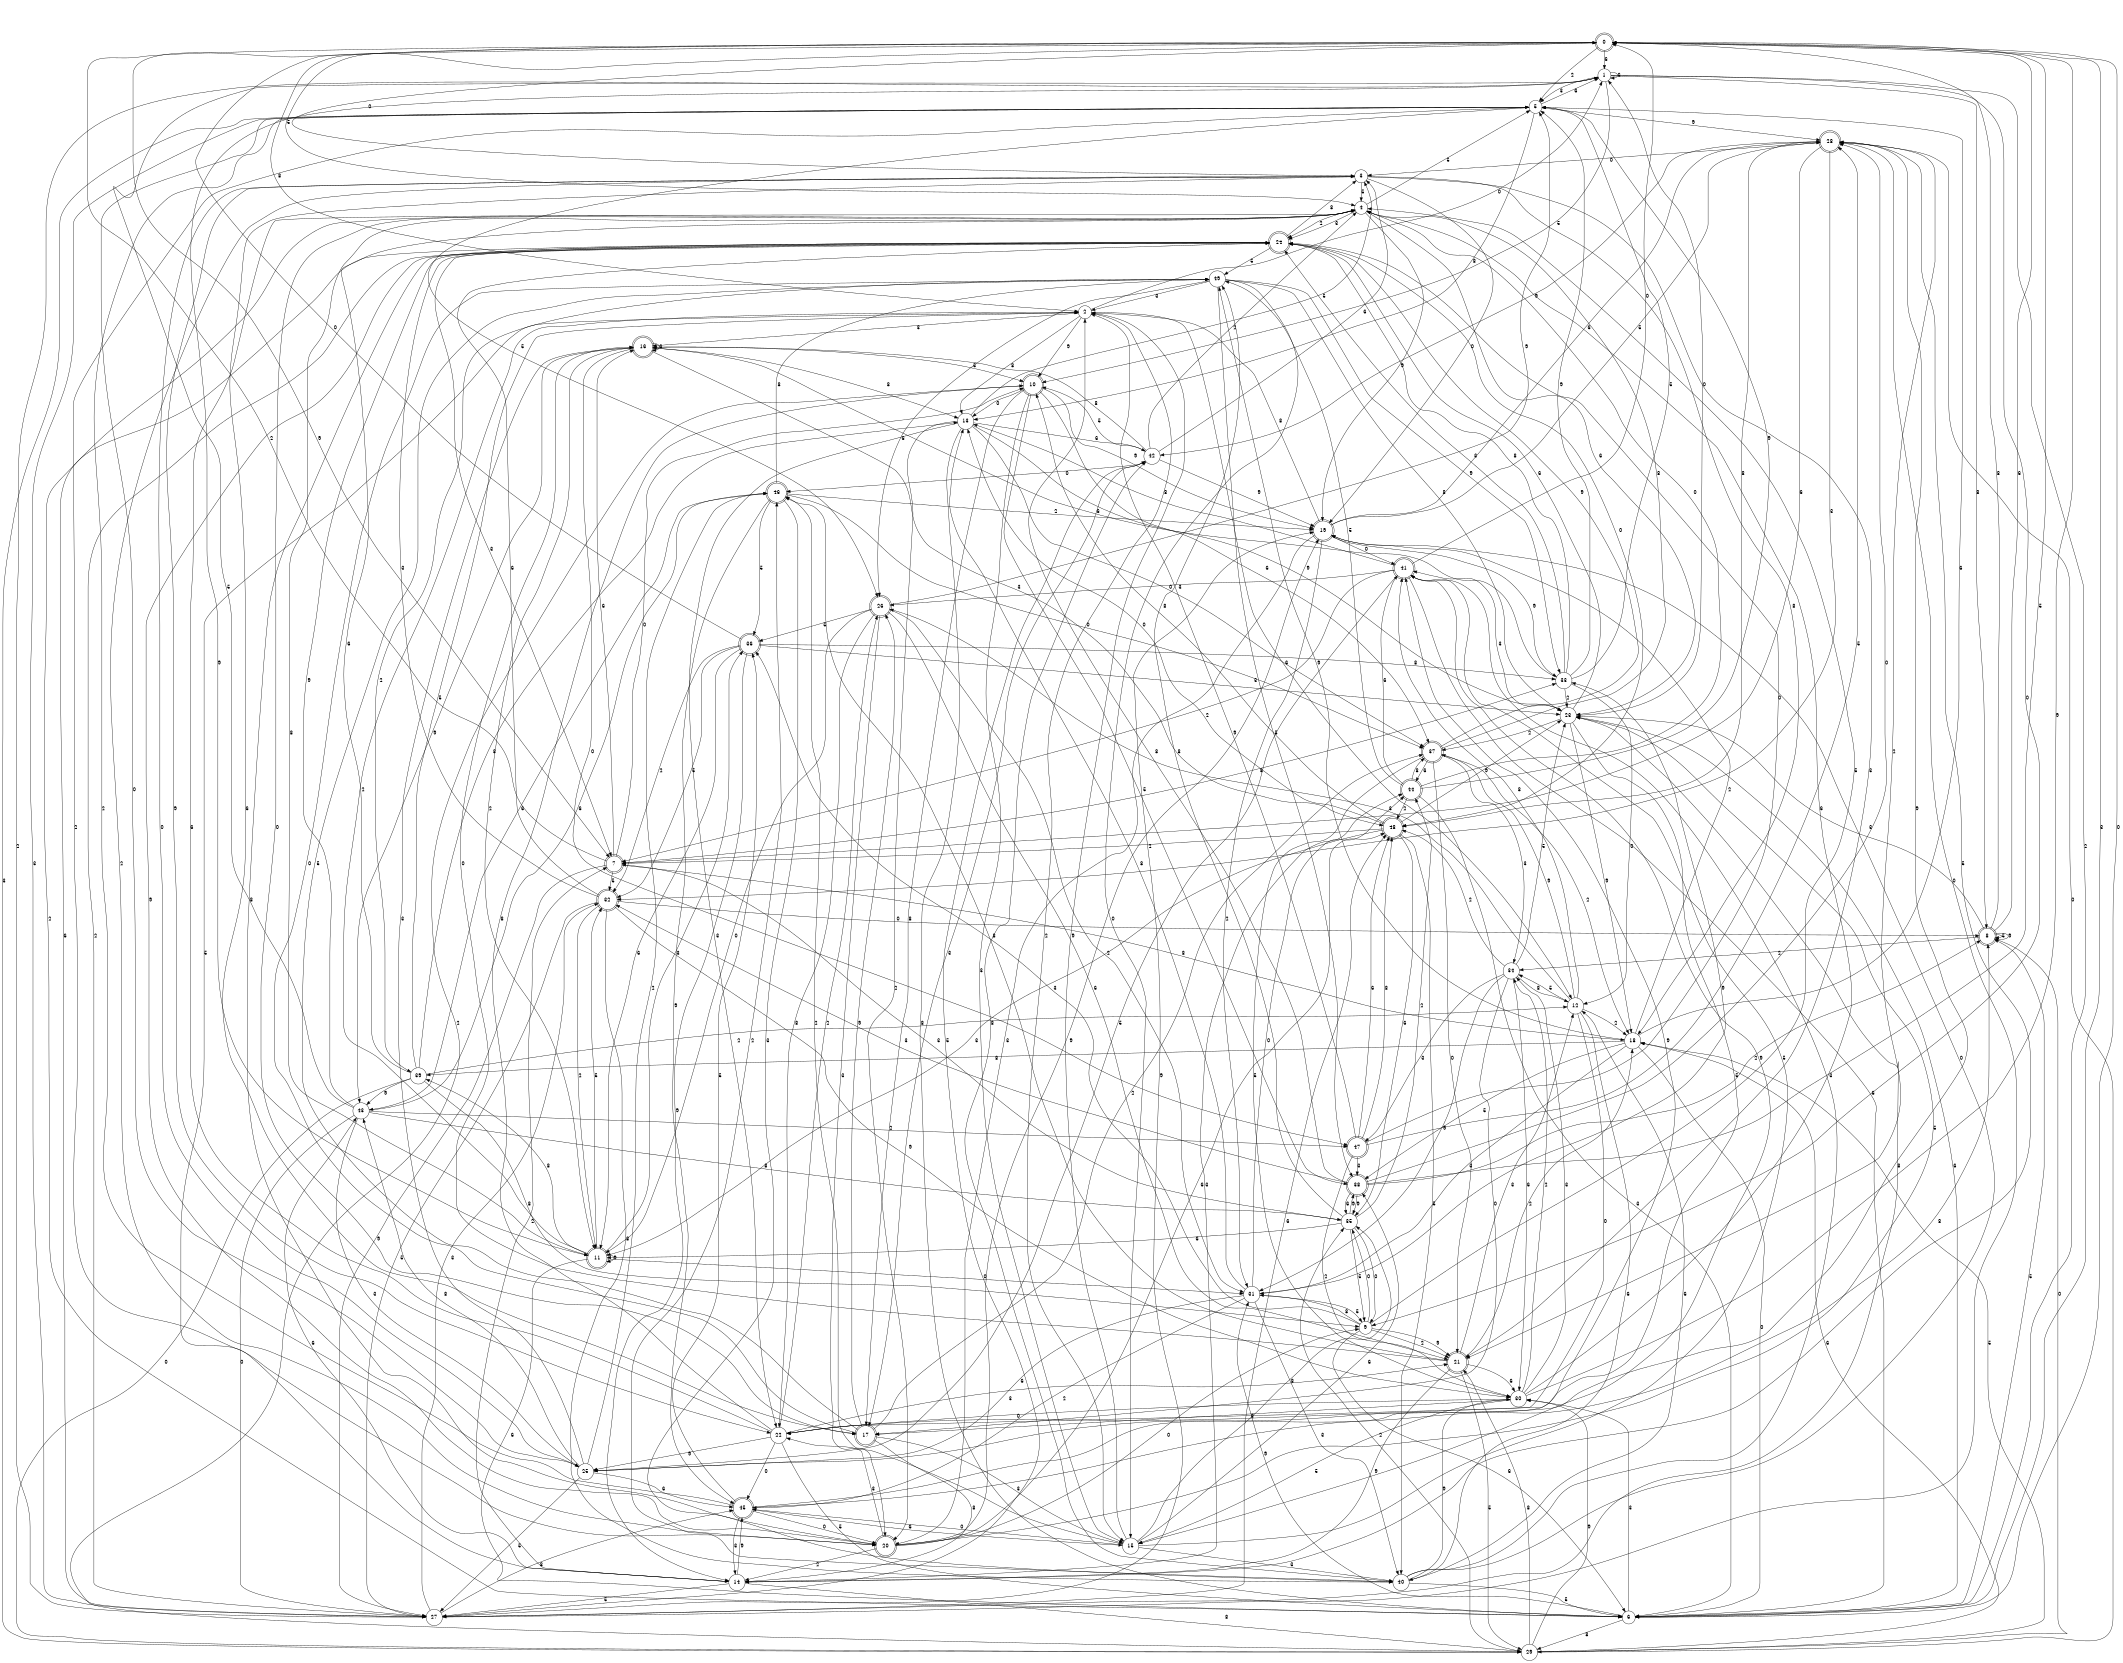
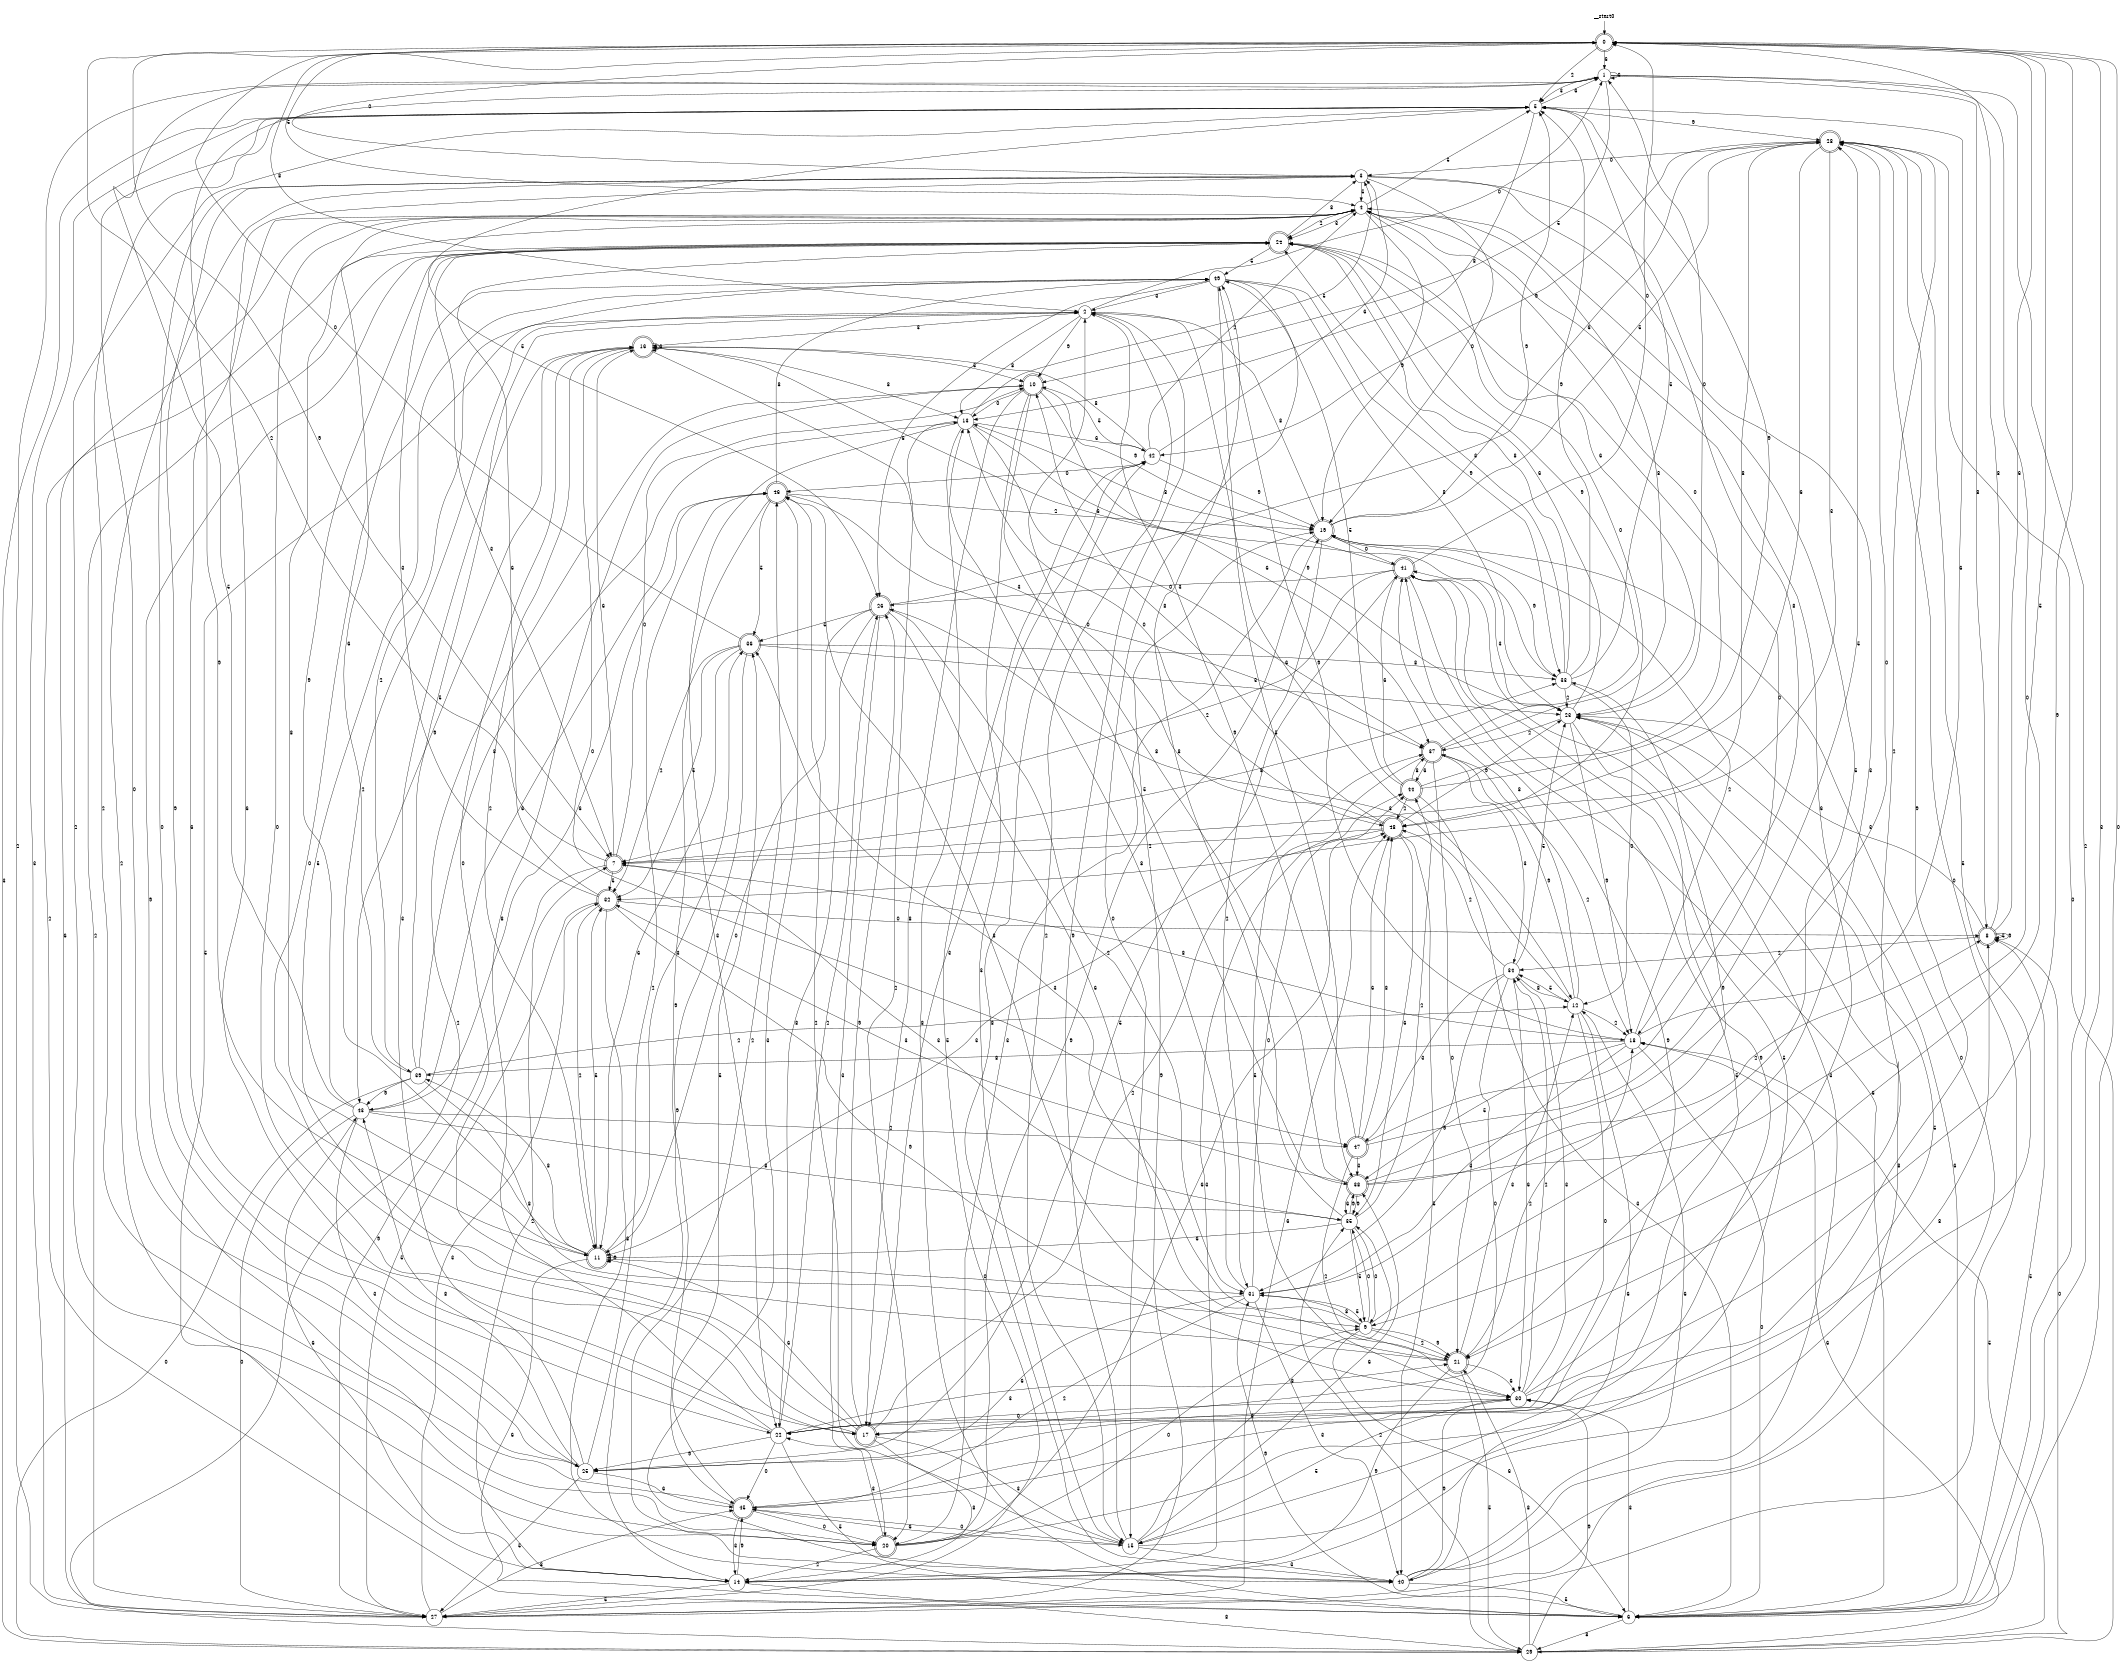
  digraph {
    node [shape=circle]
    n1 [label=0 shape=doublecircle]
    n2 [label=1]
    n3 [label=2]
    n4 [label=3]
    n5 [label=4]
    n6 [label=5]
    n7 [label=6]
    n8 [label=7 shape=doublecircle]
    n9 [label=8 shape=doublecircle]
    n10 [label=9]
    n11 [label=10 shape=doublecircle]
    n12 [label=11 shape=doublecircle]
    n13 [label=12]
    n14 [label=13]
    n15 [label=14]
    n16 [label=15]
    n17 [label=16 shape=doublecircle]
    n18 [label=17 shape=doublecircle]
    n19 [label=18]
    n20 [label=19 shape=doublecircle]
    n21 [label=20 shape=doublecircle]
    n22 [label=21 shape=doublecircle]
    n23 [label=22]
    n24 [label=23]
    n25 [label=24 shape=doublecircle]
    n26 [label=25]
    n27 [label=26 shape=doublecircle]
    n28 [label=27]
    n29 [label=28 shape=doublecircle]
    n30 [label=29]
    n31 [label=30]
    n32 [label=31]
    n33 [label=32 shape=doublecircle]
    n34 [label=33]
    n35 [label=34]
    n36 [label=35]
    n37 [label=36 shape=doublecircle]
    n38 [label=37 shape=doublecircle]
    n39 [label=38 shape=doublecircle]
    n40 [label=39]
    n41 [label=40]
    n42 [label=41 shape=doublecircle]
    n43 [label=42]
    n44 [label=43]
    n45 [label=44 shape=doublecircle]
    n46 [label=45 shape=doublecircle]
    n47 [label=46 shape=doublecircle]
    n48 [label=47 shape=doublecircle]
    n49 [label=48 shape=doublecircle]
    n50 [label=49]
+   __start0 [height=0 shape=none width=0]
    n1 -> n2 [label=6]
    n1 -> n3 [label=8]
    n1 -> n4 [label=0]
    n1 -> n5 [label=5]
    n1 -> n6 [label=2]
    n1 -> n7 [label=3]
    n1 -> n8 [label=9]
    n2 -> n2 [label=6]
    n2 -> n6 [label=3]
    n2 -> n7 [label=2]
    n2 -> n9 [label=8]
    n2 -> n10 [label=0]
    n2 -> n11 [label=5]
    n2 -> n12 [label=9]
    n3 -> n2 [label=0]
    n3 -> n11 [label=9]
    n3 -> n13 [label=6]
    n3 -> n14 [label=8]
    n3 -> n15 [label=5]
    n3 -> n16 [label=2]
    n3 -> n17 [label=3]
    n4 -> n5 [label=5]
    n4 -> n18 [label=6]
    n4 -> n19 [label=8]
    n4 -> n20 [label=0]
    n4 -> n21 [label=2]
    n4 -> n22 [label=3]
    n4 -> n23 [label=9]
    n5 -> n6 [label=5]
    n5 -> n12 [label=8]
    n5 -> n18 [label=0]
    n5 -> n20 [label=9]
    n5 -> n24 [label=6]
    n5 -> n25 [label=2]
    n5 -> n25 [label=3]
    n6 -> n2 [label=6]
    n6 -> n14 [label=8]
    n6 -> n21 [label=2]
    n6 -> n26 [label=0]
    n6 -> n27 [label=5]
    n6 -> n28 [label=3]
    n6 -> n29 [label=9]
    n7 -> n1 [label=0]
    n7 -> n5 [label=2]
    n7 -> n9 [label=5]
    n7 -> n24 [label=6]
    n7 -> n30 [label=8]
    n7 -> n31 [label=3]
    n7 -> n32 [label=9]
    n8 -> n1 [label=2]
    n8 -> n11 [label=0]
    n8 -> n17 [label=6]
    n8 -> n19 [label=8]
    n8 -> n28 [label=9]
    n8 -> n33 [label=5]
    n8 -> n34 [label=3]
    n9 -> n1 [label=6]
    n9 -> n1 [label=8]
    n9 -> n9 [label=5]
    n9 -> n9 [label=9]
    n9 -> n24 [label=3]
    n9 -> n30 [label=0]
    n9 -> n35 [label=2]
    n10 -> n5 [label=5]
    n10 -> n7 [label=6]
    n10 -> n22 [label=2]
    n10 -> n22 [label=9]
    n10 -> n32 [label=8]
    n10 -> n36 [label=0]
    n10 -> n37 [label=3]
    n11 -> n14 [label=0]
    n11 -> n16 [label=3]
    n11 -> n18 [label=8]
    n11 -> n20 [label=9]
    n11 -> n30 [label=2]
    n11 -> n38 [label=6]
    n11 -> n39 [label=5]
    n12 -> n3 [label=2]
    n12 -> n7 [label=6]
    n12 -> n12 [label=9]
    n12 -> n32 [label=0]
    n12 -> n33 [label=5]
    n12 -> n37 [label=3]
    n12 -> n40 [label=8]
    n13 -> n19 [label=2]
    n13 -> n23 [label=0]
    n13 -> n27 [label=3]
    n13 -> n35 [label=5]
    n13 -> n38 [label=9]
    n13 -> n41 [label=6]
    n13 -> n42 [label=8]
    n14 -> n4 [label=5]
    n14 -> n7 [label=8]
    n14 -> n21 [label=2]
    n14 -> n23 [label=3]
    n14 -> n24 [label=9]
    n14 -> n38 [label=0]
    n14 -> n43 [label=6]
    n15 -> n8 [label=2]
    n15 -> n28 [label=5]
    n15 -> n30 [label=8]
    n15 -> n44 [label=6]
    n15 -> n45 [label=3]
    n15 -> n46 [label=9]
    n16 -> n3 [label=9]
    n16 -> n36 [label=8]
    n16 -> n39 [label=6]
    n16 -> n41 [label=3]
    n16 -> n42 [label=5]
    n16 -> n46 [label=0]
    n16 -> n47 [label=2]
    n17 -> n11 [label=5]
    n17 -> n12 [label=2]
    n17 -> n14 [label=8]
    n17 -> n17 [label=6]
    n17 -> n44 [label=9]
    n17 -> n48 [label=0]
    n17 -> n49 [label=3]
+   n18 -> n12 [label=6]
    n18 -> n15 [label=8]
    n18 -> n16 [label=3]
    n18 -> n27 [label=9]
    n18 -> n38 [label=2]
    n18 -> n50 [label=0]
    n18 -> n50 [label=5]
    n19 -> n6 [label=6]
    n19 -> n7 [label=0]
    n19 -> n20 [label=2]
    n19 -> n32 [label=3]
    n19 -> n39 [label=5]
    n19 -> n40 [label=8]
    n19 -> n50 [label=9]
    n20 -> n3 [label=8]
    n20 -> n21 [label=3]
    n20 -> n29 [label=6]
    n20 -> n29 [label=5]
    n20 -> n32 [label=2]
    n20 -> n34 [label=9]
    n20 -> n42 [label=0]
    n21 -> n10 [label=0]
    n21 -> n15 [label=2]
    n21 -> n20 [label=9]
    n21 -> n23 [label=3]
    n21 -> n24 [label=5]
-   n21 -> n25 [label=8]
    n21 -> n49 [label=6]
    n22 -> n13 [label=3]
    n22 -> n15 [label=9]
    n22 -> n17 [label=0]
    n22 -> n19 [label=2]
    n22 -> n30 [label=5]
    n22 -> n31 [label=6]
    n22 -> n47 [label=8]
    n23 -> n5 [label=6]
    n23 -> n7 [label=5]
    n23 -> n11 [label=8]
    n23 -> n22 [label=3]
    n23 -> n26 [label=9]
    n23 -> n27 [label=2]
    n23 -> n46 [label=0]
    n24 -> n2 [label=0]
    n24 -> n19 [label=9]
    n24 -> n23 [label=5]
    n24 -> n25 [label=6]
    n24 -> n28 [label=8]
    n24 -> n38 [label=2]
    n24 -> n42 [label=3]
    n25 -> n4 [label=8]
    n25 -> n8 [label=3]
    n25 -> n21 [label=9]
    n25 -> n28 [label=6]
    n25 -> n28 [label=2]
    n25 -> n49 [label=0]
    n25 -> n50 [label=5]
    n26 -> n4 [label=0]
    n26 -> n17 [label=3]
    n26 -> n28 [label=5]
    n26 -> n29 [label=9]
    n26 -> n44 [label=8]
    n26 -> n46 [label=6]
    n26 -> n47 [label=2]
    n27 -> n6 [label=9]
    n27 -> n12 [label=0]
    n27 -> n21 [label=3]
    n27 -> n22 [label=6]
    n27 -> n23 [label=8]
    n27 -> n32 [label=2]
    n27 -> n37 [label=5]
    n28 -> n2 [label=2]
    n28 -> n20 [label=9]
    n28 -> n29 [label=0]
    n28 -> n33 [label=3]
    n28 -> n43 [label=5]
    n28 -> n46 [label=8]
    n28 -> n49 [label=6]
    n29 -> n4 [label=0]
    n29 -> n8 [label=6]
    n29 -> n15 [label=5]
    n29 -> n22 [label=2]
    n29 -> n33 [label=3]
    n29 -> n43 [label=9]
    n29 -> n49 [label=8]
    n30 -> n6 [label=3]
    n30 -> n19 [label=6]
    n30 -> n19 [label=5]
    n30 -> n22 [label=8]
    n30 -> n29 [label=0]
    n30 -> n31 [label=9]
    n30 -> n36 [label=2]
    n31 -> n1 [label=9]
    n31 -> n5 [label=6]
    n31 -> n16 [label=5]
    n31 -> n18 [label=8]
    n31 -> n23 [label=0]
    n31 -> n35 [label=2]
    n31 -> n35 [label=3]
    n32 -> n10 [label=5]
    n32 -> n14 [label=8]
    n32 -> n26 [label=6]
    n32 -> n34 [label=9]
    n32 -> n41 [label=3]
    n32 -> n45 [label=0]
    n32 -> n46 [label=2]
    n33 -> n9 [label=0]
    n33 -> n12 [label=2]
    n33 -> n25 [label=6]
    n33 -> n25 [label=3]
    n33 -> n28 [label=5]
    n33 -> n31 [label=9]
    n33 -> n41 [label=8]
    n34 -> n6 [label=5]
    n34 -> n6 [label=9]
    n34 -> n13 [label=0]
    n34 -> n17 [label=6]
    n34 -> n24 [label=2]
    n34 -> n25 [label=8]
    n34 -> n25 [label=3]
    n35 -> n13 [label=8]
    n35 -> n18 [label=0]
    n35 -> n24 [label=5]
    n35 -> n31 [label=6]
    n35 -> n32 [label=9]
    n35 -> n48 [label=3]
    n35 -> n49 [label=2]
    n36 -> n8 [label=3]
    n36 -> n10 [label=0]
    n36 -> n10 [label=5]
    n36 -> n12 [label=6]
    n36 -> n39 [label=9]
    n36 -> n45 [label=2]
    n36 -> n50 [label=8]
    n37 -> n1 [label=0]
    n37 -> n12 [label=6]
    n37 -> n15 [label=9]
    n37 -> n24 [label=3]
    n37 -> n33 [label=5]
    n37 -> n33 [label=2]
    n37 -> n34 [label=8]
    n38 -> n5 [label=8]
    n38 -> n19 [label=2]
    n38 -> n22 [label=0]
    n38 -> n25 [label=9]
    n38 -> n31 [label=5]
    n38 -> n35 [label=3]
    n38 -> n45 [label=6]
    n39 -> n1 [label=5]
    n39 -> n3 [label=8]
    n39 -> n9 [label=2]
    n39 -> n29 [label=0]
    n39 -> n33 [label=3]
    n39 -> n36 [label=6]
    n39 -> n36 [label=9]
    n40 -> n3 [label=5]
    n40 -> n5 [label=6]
    n40 -> n10 [label=8]
    n40 -> n13 [label=2]
    n40 -> n14 [label=3]
    n40 -> n30 [label=0]
    n40 -> n44 [label=9]
    n41 -> n7 [label=5]
    n41 -> n13 [label=6]
    n41 -> n20 [label=0]
    n41 -> n31 [label=9]
    n41 -> n42 [label=3]
    n41 -> n43 [label=8]
    n41 -> n47 [label=2]
    n42 -> n1 [label=0]
    n42 -> n7 [label=6]
    n42 -> n8 [label=2]
    n42 -> n14 [label=8]
    n42 -> n16 [label=9]
    n42 -> n26 [label=5]
    n42 -> n27 [label=3]
    n43 -> n4 [label=6]
    n43 -> n5 [label=2]
    n43 -> n11 [label=5]
    n43 -> n17 [label=8]
    n43 -> n18 [label=3]
    n43 -> n20 [label=9]
    n43 -> n47 [label=0]
    n44 -> n2 [label=5]
    n44 -> n25 [label=9]
    n44 -> n26 [label=3]
    n44 -> n28 [label=0]
    n44 -> n36 [label=8]
    n44 -> n47 [label=6]
    n44 -> n48 [label=2]
    n45 -> n5 [label=0]
    n45 -> n6 [label=9]
    n45 -> n7 [label=3]
    n45 -> n38 [label=8]
    n45 -> n42 [label=6]
    n45 -> n49 [label=2]
    n45 -> n50 [label=5]
    n46 -> n6 [label=2]
    n46 -> n9 [label=8]
    n46 -> n15 [label=3]
    n46 -> n16 [label=6]
    n46 -> n21 [label=0]
    n46 -> n37 [label=5]
    n46 -> n42 [label=9]
    n47 -> n20 [label=2]
    n47 -> n37 [label=5]
    n47 -> n38 [label=0]
    n47 -> n41 [label=3]
    n47 -> n44 [label=6]
    n47 -> n46 [label=9]
    n47 -> n50 [label=8]
    n48 -> n3 [label=9]
    n48 -> n25 [label=0]
    n48 -> n29 [label=5]
    n48 -> n31 [label=2]
    n48 -> n39 [label=3]
    n48 -> n49 [label=6]
    n48 -> n49 [label=8]
    n49 -> n8 [label=2]
    n49 -> n11 [label=8]
    n49 -> n12 [label=3]
    n49 -> n14 [label=0]
    n49 -> n24 [label=9]
    n49 -> n36 [label=6]
    n49 -> n41 [label=5]
    n50 -> n3 [label=3]
    n50 -> n16 [label=0]
    n50 -> n24 [label=8]
    n50 -> n27 [label=6]
    n50 -> n34 [label=9]
    n50 -> n39 [label=5]
    n50 -> n40 [label=2]
+   __start0 -> n1
  }
